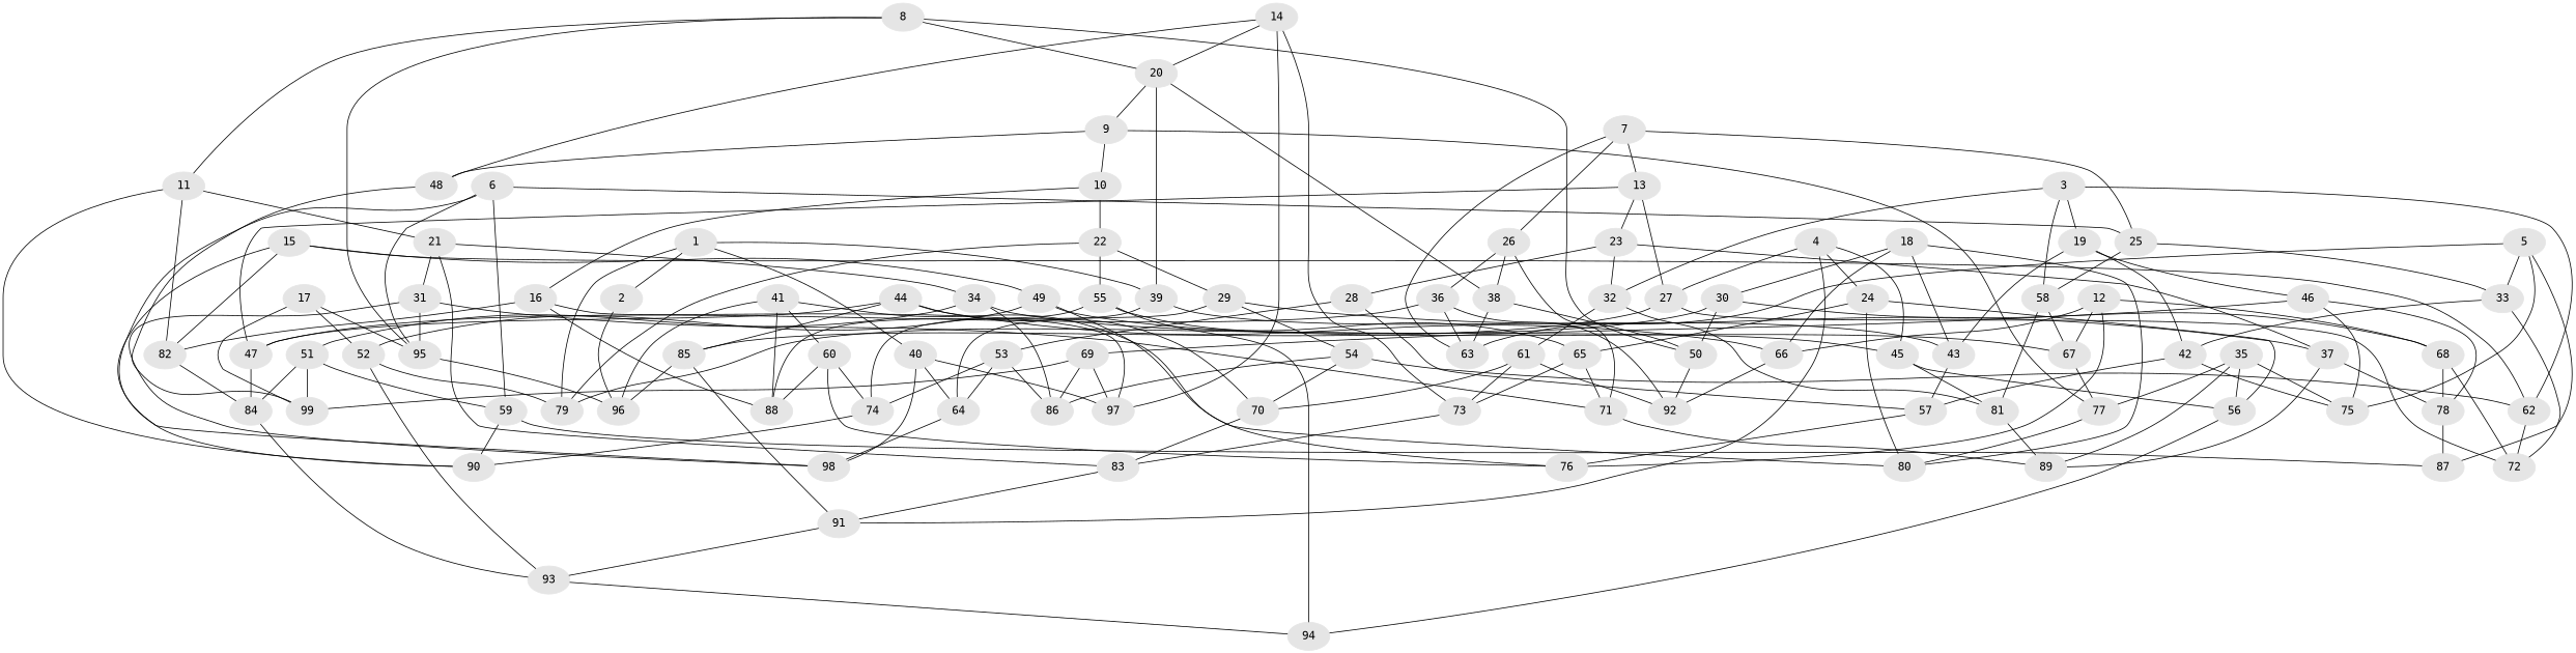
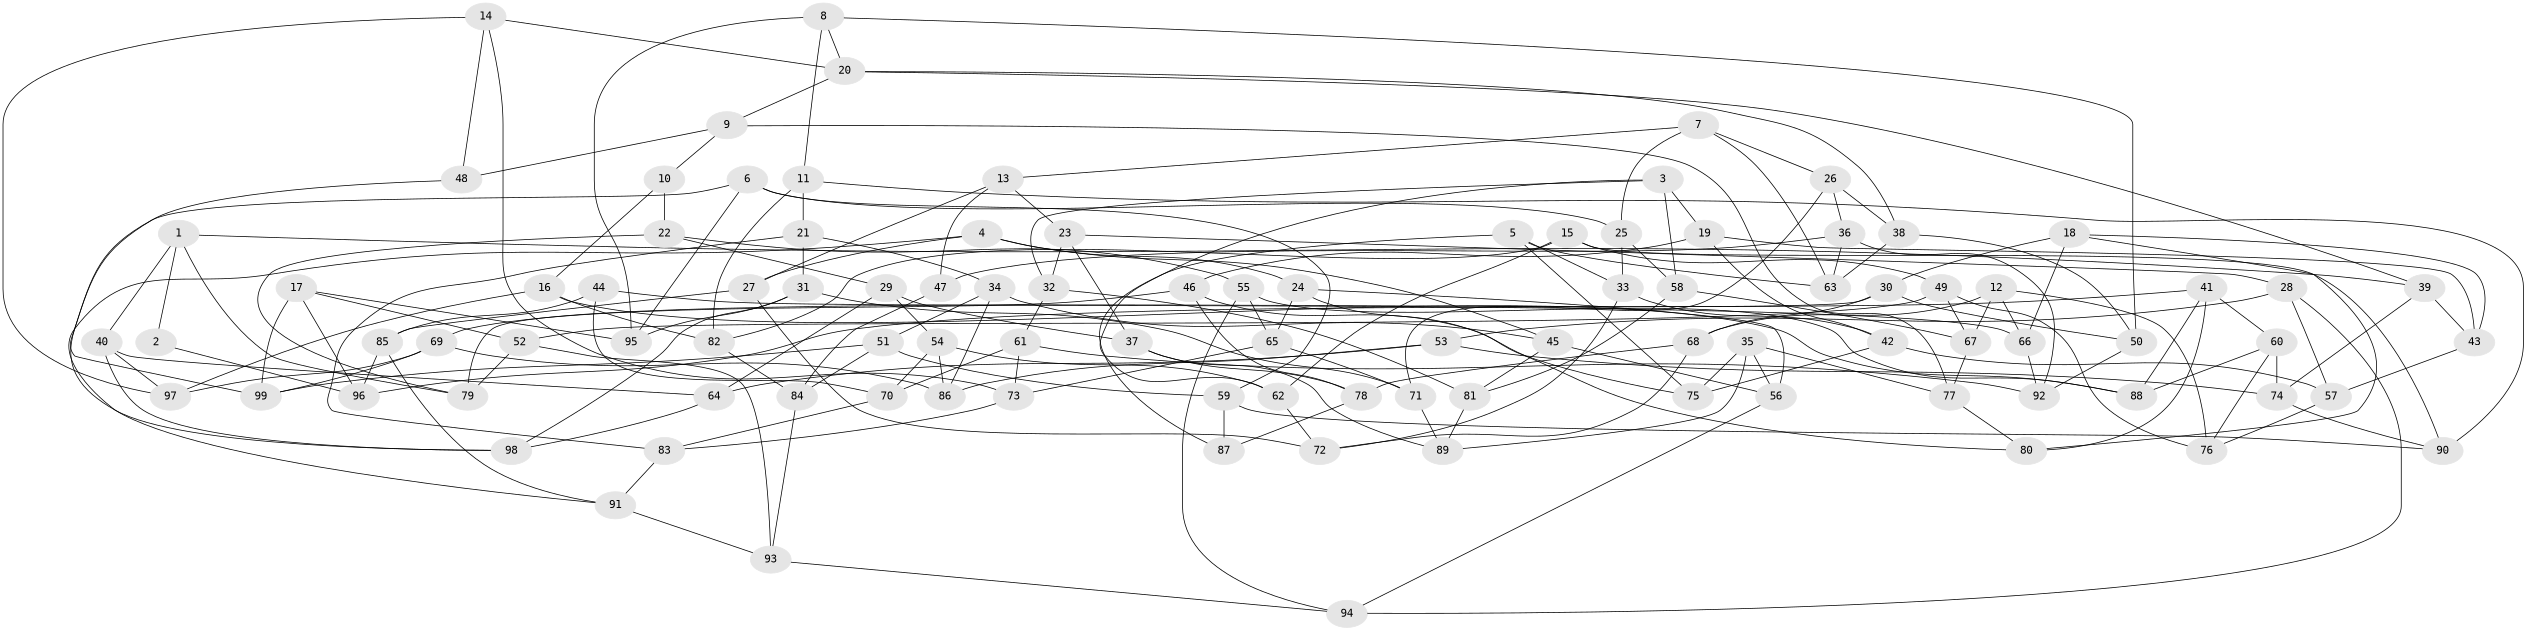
  graph {
    fontname="DejaVu Sans Mono"
    node [color=gray90 fontname="DejaVu Sans Mono" style=filled]
    edge [fontname="DejaVu Sans Mono"]
    1
    2
    39
    40
    79
    96
    43
    74
    98
    97
    64
    9
    48
    10
    77
    99
    3
    19
    32
    58
    62
    42
    46
    61
    81
    67
    72
    4
    24
    27
    45
    91
    80
    56
    65
    85
    93
    5
    33
    63
    75
    87
    6
    25
    59
    95
    90
    7
    13
    26
    23
    47
    38
    36
    71
    8
    11
    20
    50
    21
    82
    92
    16
    22
    88
    29
    55
    31
    34
    83
    84
    12
    66
    68
    76
    78
    28
    37
    14
    73
    15
    49
    52
    17
    18
    30
    57
    69
    51
    86
    54
    94
    53
    89
    70
    35
    41
    60
    44
    1 -- 2
    1 -- 39
    1 -- 40
    1 -- 79
    2 -- 96
    39 -- 43
    39 -- 74
    40 -- 98
    40 -- 97
    40 -- 64
    43 -- 57
    74 -- 90
    64 -- 98
    9 -- 48
    9 -- 10
    9 -- 77
    48 -- 99
    10 -- 16
    10 -- 22
    77 -- 80
    3 -- 19
    3 -- 32
    3 -- 58
    3 -- 62
    19 -- 43
    19 -- 42
    19 -- 46
    32 -- 61
    32 -- 81
    58 -- 81
    58 -- 67
    62 -- 72
    42 -- 75
    42 -- 57
    46 -- 75
    46 -- 78
    46 -- 69
    61 -- 92
    61 -- 73
    61 -- 70
    81 -- 89
    67 -- 77
    4 -- 24
    4 -- 27
    4 -- 45
    4 -- 91
    24 -- 80
    24 -- 56
    24 -- 65
    27 -- 72
    27 -- 85
    45 -- 81
    45 -- 56
    91 -- 93
    56 -- 94
    65 -- 71
    65 -- 73
    85 -- 96
    85 -- 91
    93 -- 94
    5 -- 33
    5 -- 63
    5 -- 75
    5 -- 87
    33 -- 42
    33 -- 72
    6 -- 98
    6 -- 25
    6 -- 59
    6 -- 95
    25 -- 58
    25 -- 33
    59 -- 87
    59 -- 90
    7 -- 63
    7 -- 25
    7 -- 13
    7 -- 26
    13 -- 27
    13 -- 23
    13 -- 47
    26 -- 38
    26 -- 36
    26 -- 71
    23 -- 32
    23 -- 28
    23 -- 37
    47 -- 84
    38 -- 63
    38 -- 50
    36 -- 63
    36 -- 47
    36 -- 92
    71 -- 89
    8 -- 95
    8 -- 11
    8 -- 20
    8 -- 50
    11 -- 90
    11 -- 21
    11 -- 82
    20 -- 39
    20 -- 9
    20 -- 38
    50 -- 92
    21 -- 31
    21 -- 34
    21 -- 83
    82 -- 84
    16 -- 97
    16 -- 82
    16 -- 88
    22 -- 79
    22 -- 29
    22 -- 55
    29 -- 64
    29 -- 37
    29 -- 54
    55 -- 65
    55 -- 88
    55 -- 94
    31 -- 98
    31 -- 95
    31 -- 71
    34 -- 45
    34 -- 51
    34 -- 86
    83 -- 91
    84 -- 93
    12 -- 67
    12 -- 66
    12 -- 68
    12 -- 76
    66 -- 92
    68 -- 72
    68 -- 78
    78 -- 87
    28 -- 57
+   28 -- 94
    28 -- 53
    37 -- 78
    37 -- 89
    14 -- 97
    14 -- 48
    14 -- 20
    14 -- 73
    73 -- 83
    15 -- 62
    15 -- 90
    15 -- 82
    15 -- 49
    49 -- 67
    49 -- 76
    49 -- 52
    52 -- 79
    52 -- 93
-   95 -- 96
+   17 -- 96
    17 -- 99
    17 -- 95
    17 -- 52
    18 -- 43
    18 -- 80
    18 -- 66
    18 -- 30
    30 -- 79
    30 -- 50
    30 -- 68
    57 -- 76
    69 -- 97
    69 -- 99
    69 -- 86
    51 -- 99
    51 -- 59
    51 -- 84
    54 -- 62
    54 -- 86
    54 -- 70
    53 -- 74
    53 -- 64
    53 -- 86
    70 -- 83
    35 -- 77
    35 -- 56
    35 -- 75
    35 -- 89
    41 -- 96
    41 -- 80
    41 -- 88
    41 -- 60
    60 -- 74
    60 -- 88
    60 -- 76
    44 -- 85
-   44 -- 47
    44 -- 66
    44 -- 70
  }
